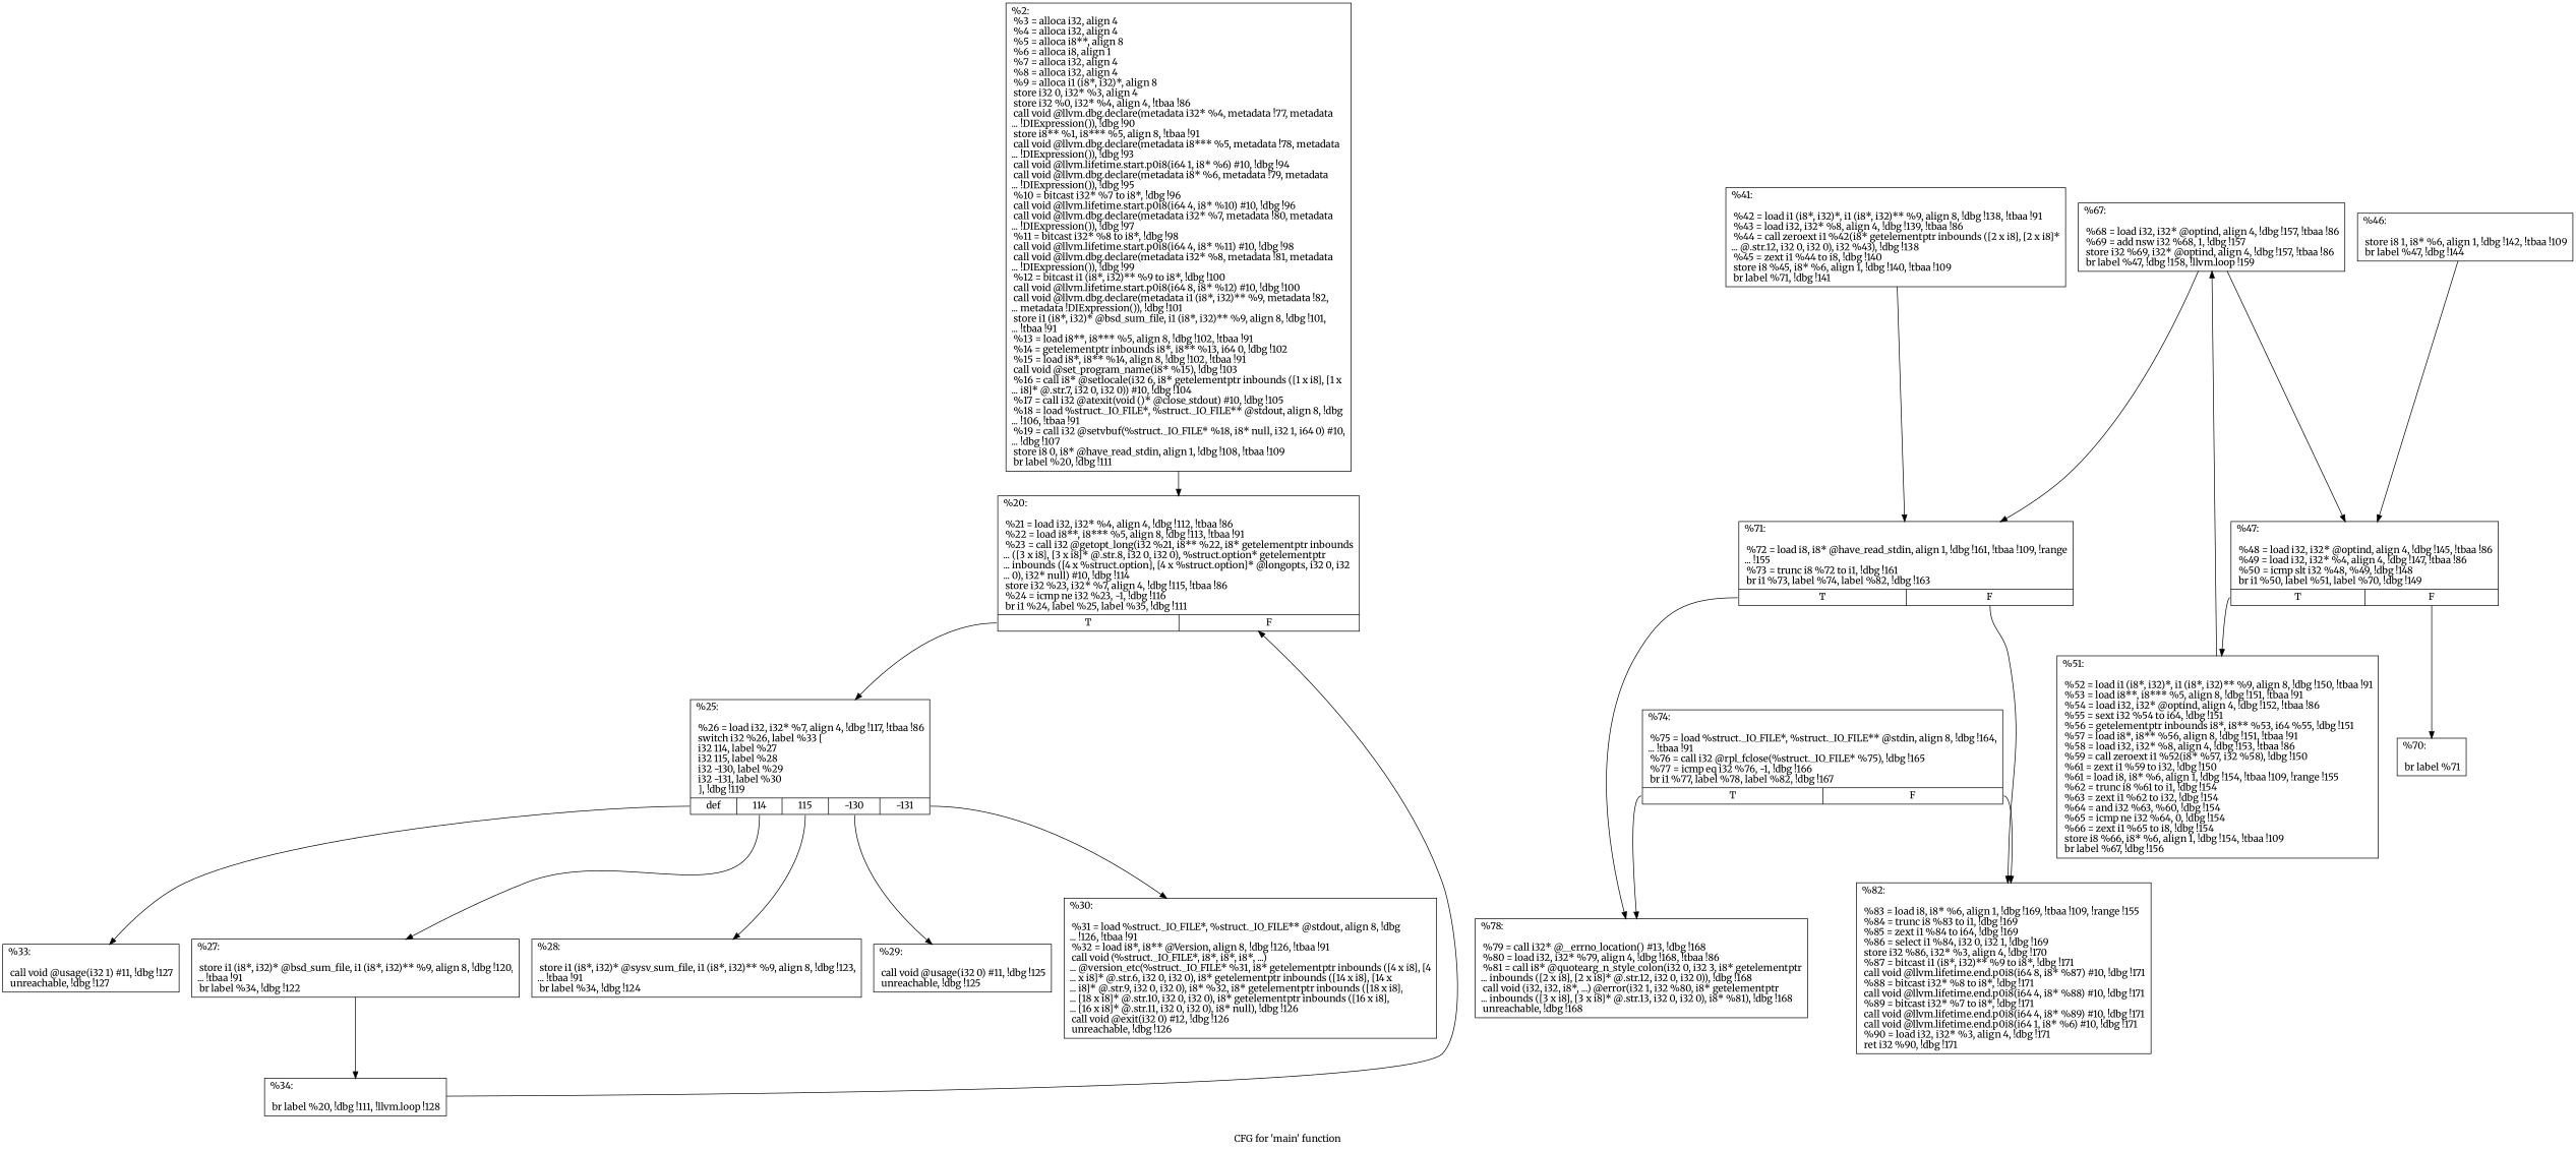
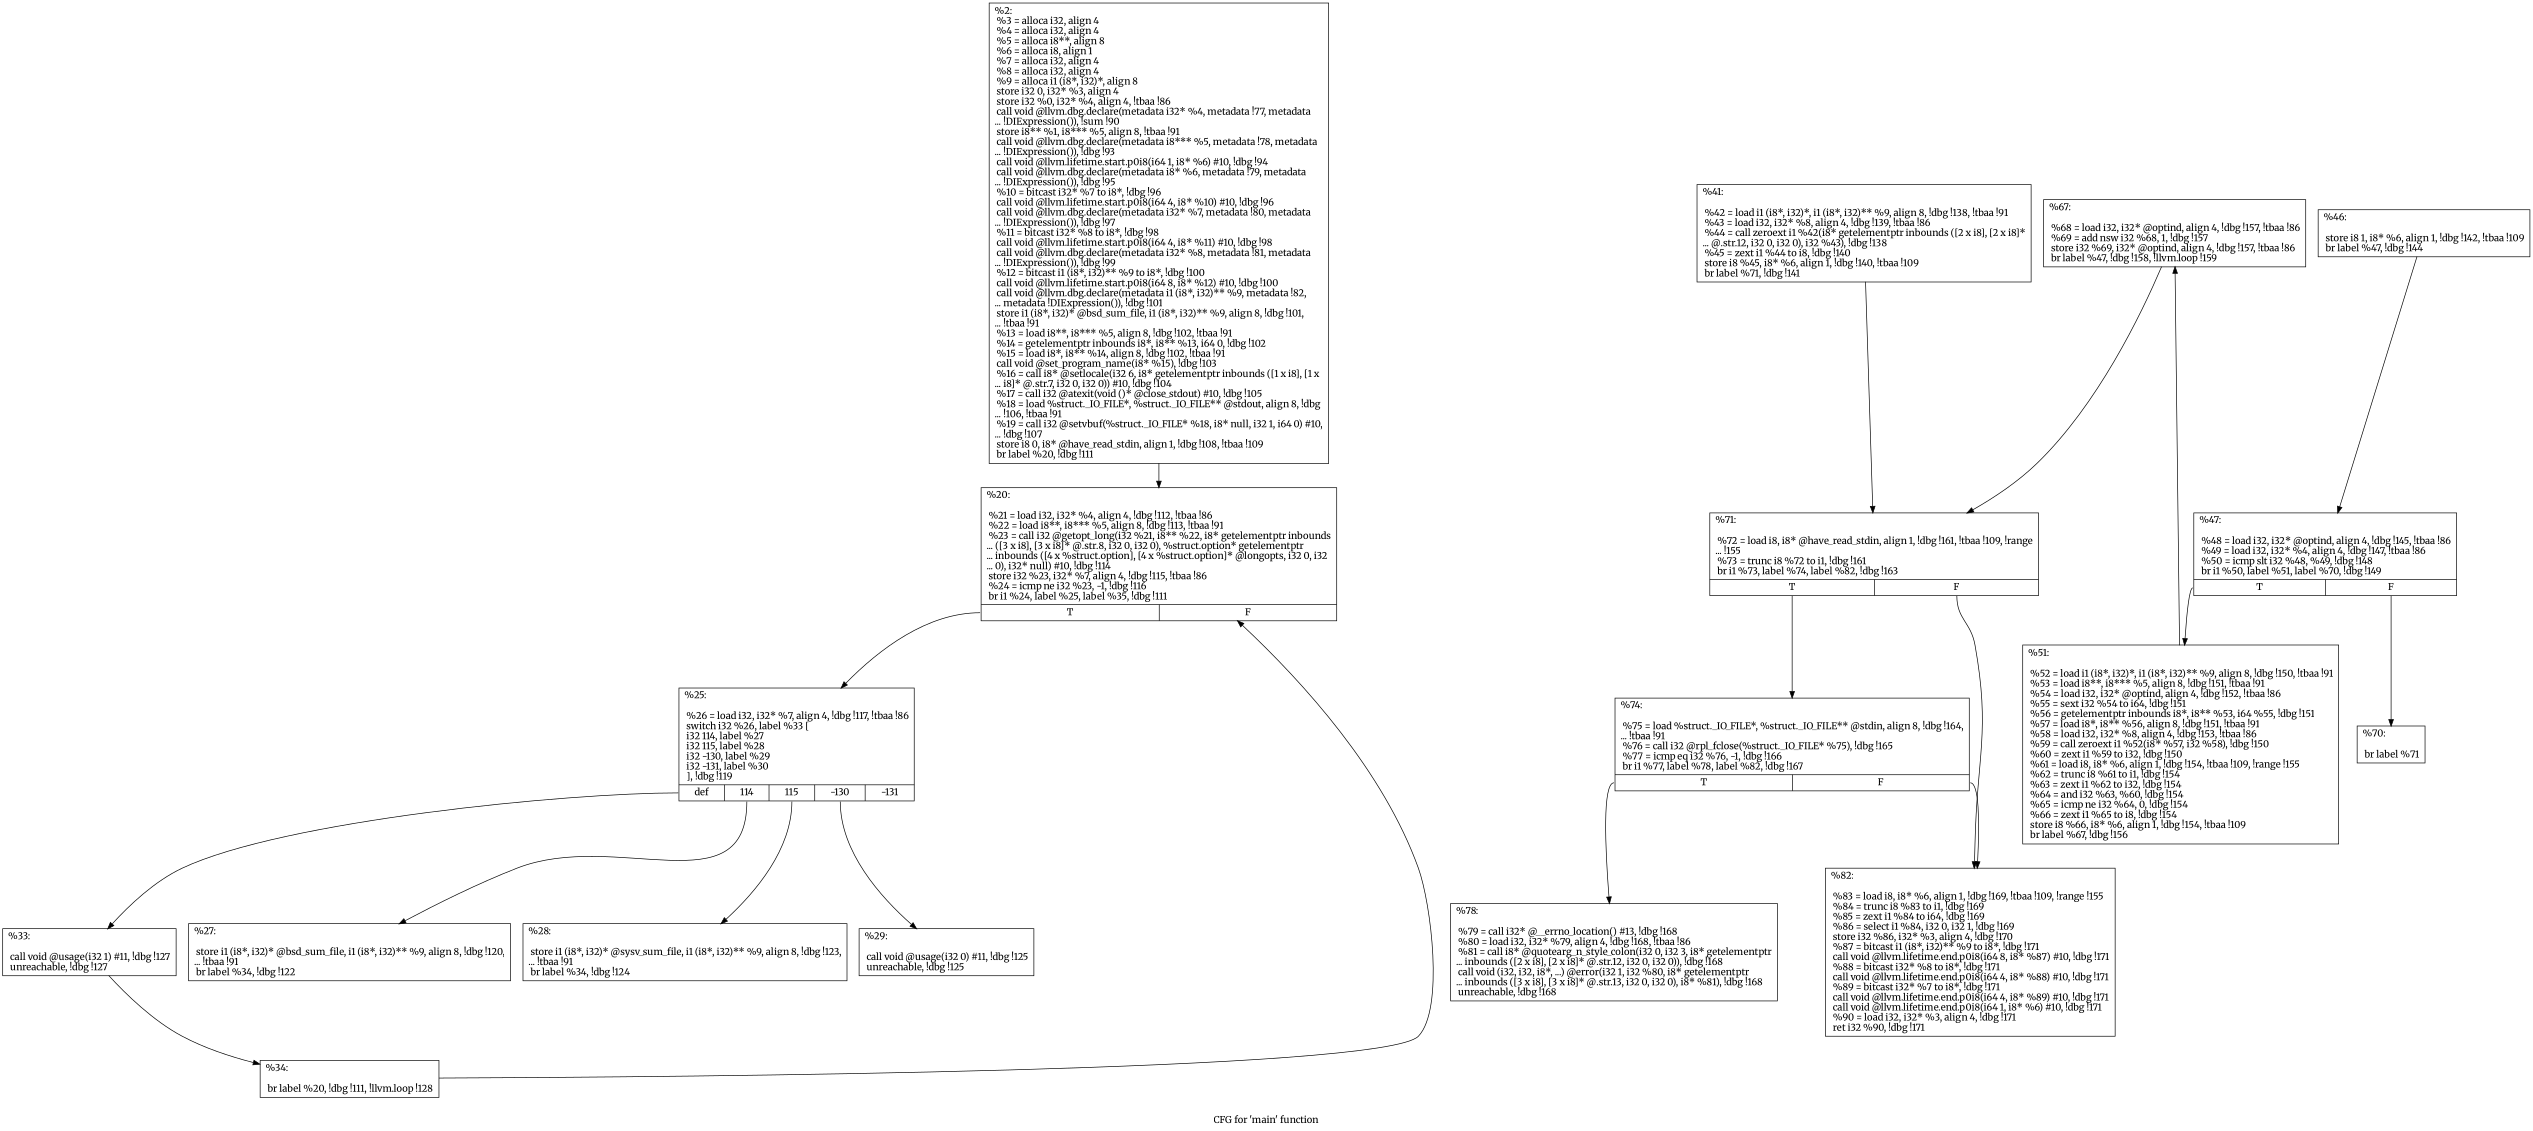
  digraph {
    fontname=Merriweather
    label="CFG for 'main' function"
    node [fontname=Merriweather shape=record]
    edge [fontname=Merriweather]
-   n1 [label="{%2:\l  %3 = alloca i32, align 4\l  %4 = alloca i32, align 4\l  %5 = alloca i8**, align 8\l  %6 = alloca i8, align 1\l  %7 = alloca i32, align 4\l  %8 = alloca i32, align 4\l  %9 = alloca i1 (i8*, i32)*, align 8\l  store i32 0, i32* %3, align 4\l  store i32 %0, i32* %4, align 4, !tbaa !86\l  call void @llvm.dbg.declare(metadata i32* %4, metadata !77, metadata\l... !DIExpression()), !dbg !90\l  store i8** %1, i8*** %5, align 8, !tbaa !91\l  call void @llvm.dbg.declare(metadata i8*** %5, metadata !78, metadata\l... !DIExpression()), !dbg !93\l  call void @llvm.lifetime.start.p0i8(i64 1, i8* %6) #10, !dbg !94\l  call void @llvm.dbg.declare(metadata i8* %6, metadata !79, metadata\l... !DIExpression()), !dbg !95\l  %10 = bitcast i32* %7 to i8*, !dbg !96\l  call void @llvm.lifetime.start.p0i8(i64 4, i8* %10) #10, !dbg !96\l  call void @llvm.dbg.declare(metadata i32* %7, metadata !80, metadata\l... !DIExpression()), !dbg !97\l  %11 = bitcast i32* %8 to i8*, !dbg !98\l  call void @llvm.lifetime.start.p0i8(i64 4, i8* %11) #10, !dbg !98\l  call void @llvm.dbg.declare(metadata i32* %8, metadata !81, metadata\l... !DIExpression()), !dbg !99\l  %12 = bitcast i1 (i8*, i32)** %9 to i8*, !dbg !100\l  call void @llvm.lifetime.start.p0i8(i64 8, i8* %12) #10, !dbg !100\l  call void @llvm.dbg.declare(metadata i1 (i8*, i32)** %9, metadata !82,\l... metadata !DIExpression()), !dbg !101\l  store i1 (i8*, i32)* @bsd_sum_file, i1 (i8*, i32)** %9, align 8, !dbg !101,\l... !tbaa !91\l  %13 = load i8**, i8*** %5, align 8, !dbg !102, !tbaa !91\l  %14 = getelementptr inbounds i8*, i8** %13, i64 0, !dbg !102\l  %15 = load i8*, i8** %14, align 8, !dbg !102, !tbaa !91\l  call void @set_program_name(i8* %15), !dbg !103\l  %16 = call i8* @setlocale(i32 6, i8* getelementptr inbounds ([1 x i8], [1 x\l... i8]* @.str.7, i32 0, i32 0)) #10, !dbg !104\l  %17 = call i32 @atexit(void ()* @close_stdout) #10, !dbg !105\l  %18 = load %struct._IO_FILE*, %struct._IO_FILE** @stdout, align 8, !dbg\l... !106, !tbaa !91\l  %19 = call i32 @setvbuf(%struct._IO_FILE* %18, i8* null, i32 1, i64 0) #10,\l... !dbg !107\l  store i8 0, i8* @have_read_stdin, align 1, !dbg !108, !tbaa !109\l  br label %20, !dbg !111\l}"]
+   n1 [label="{%2:\l  %3 = alloca i32, align 4\l  %4 = alloca i32, align 4\l  %5 = alloca i8**, align 8\l  %6 = alloca i8, align 1\l  %7 = alloca i32, align 4\l  %8 = alloca i32, align 4\l  %9 = alloca i1 (i8*, i32)*, align 8\l  store i32 0, i32* %3, align 4\l  store i32 %0, i32* %4, align 4, !tbaa !86\l  call void @llvm.dbg.declare(metadata i32* %4, metadata !77, metadata\l... !DIExpression()), !sum !90\l  store i8** %1, i8*** %5, align 8, !tbaa !91\l  call void @llvm.dbg.declare(metadata i8*** %5, metadata !78, metadata\l... !DIExpression()), !dbg !93\l  call void @llvm.lifetime.start.p0i8(i64 1, i8* %6) #10, !dbg !94\l  call void @llvm.dbg.declare(metadata i8* %6, metadata !79, metadata\l... !DIExpression()), !dbg !95\l  %10 = bitcast i32* %7 to i8*, !dbg !96\l  call void @llvm.lifetime.start.p0i8(i64 4, i8* %10) #10, !dbg !96\l  call void @llvm.dbg.declare(metadata i32* %7, metadata !80, metadata\l... !DIExpression()), !dbg !97\l  %11 = bitcast i32* %8 to i8*, !dbg !98\l  call void @llvm.lifetime.start.p0i8(i64 4, i8* %11) #10, !dbg !98\l  call void @llvm.dbg.declare(metadata i32* %8, metadata !81, metadata\l... !DIExpression()), !dbg !99\l  %12 = bitcast i1 (i8*, i32)** %9 to i8*, !dbg !100\l  call void @llvm.lifetime.start.p0i8(i64 8, i8* %12) #10, !dbg !100\l  call void @llvm.dbg.declare(metadata i1 (i8*, i32)** %9, metadata !82,\l... metadata !DIExpression()), !dbg !101\l  store i1 (i8*, i32)* @bsd_sum_file, i1 (i8*, i32)** %9, align 8, !dbg !101,\l... !tbaa !91\l  %13 = load i8**, i8*** %5, align 8, !dbg !102, !tbaa !91\l  %14 = getelementptr inbounds i8*, i8** %13, i64 0, !dbg !102\l  %15 = load i8*, i8** %14, align 8, !dbg !102, !tbaa !91\l  call void @set_program_name(i8* %15), !dbg !103\l  %16 = call i8* @setlocale(i32 6, i8* getelementptr inbounds ([1 x i8], [1 x\l... i8]* @.str.7, i32 0, i32 0)) #10, !dbg !104\l  %17 = call i32 @atexit(void ()* @close_stdout) #10, !dbg !105\l  %18 = load %struct._IO_FILE*, %struct._IO_FILE** @stdout, align 8, !dbg\l... !106, !tbaa !91\l  %19 = call i32 @setvbuf(%struct._IO_FILE* %18, i8* null, i32 1, i64 0) #10,\l... !dbg !107\l  store i8 0, i8* @have_read_stdin, align 1, !dbg !108, !tbaa !109\l  br label %20, !dbg !111\l}"]
    n2 [label="{%20:\l\l  %21 = load i32, i32* %4, align 4, !dbg !112, !tbaa !86\l  %22 = load i8**, i8*** %5, align 8, !dbg !113, !tbaa !91\l  %23 = call i32 @getopt_long(i32 %21, i8** %22, i8* getelementptr inbounds\l... ([3 x i8], [3 x i8]* @.str.8, i32 0, i32 0), %struct.option* getelementptr\l... inbounds ([4 x %struct.option], [4 x %struct.option]* @longopts, i32 0, i32\l... 0), i32* null) #10, !dbg !114\l  store i32 %23, i32* %7, align 4, !dbg !115, !tbaa !86\l  %24 = icmp ne i32 %23, -1, !dbg !116\l  br i1 %24, label %25, label %35, !dbg !111\l|{<s0>T|<s1>F}}"]
    n3 [label="{%25:\l\l  %26 = load i32, i32* %7, align 4, !dbg !117, !tbaa !86\l  switch i32 %26, label %33 [\l    i32 114, label %27\l    i32 115, label %28\l    i32 -130, label %29\l    i32 -131, label %30\l  ], !dbg !119\l|{<s0>def|<s1>114|<s2>115|<s3>-130|<s4>-131}}"]
    n4 [label="{%33:\l\l  call void @usage(i32 1) #11, !dbg !127\l  unreachable, !dbg !127\l}"]
    n5 [label="{%27:\l\l  store i1 (i8*, i32)* @bsd_sum_file, i1 (i8*, i32)** %9, align 8, !dbg !120,\l... !tbaa !91\l  br label %34, !dbg !122\l}"]
    n6 [label="{%28:\l\l  store i1 (i8*, i32)* @sysv_sum_file, i1 (i8*, i32)** %9, align 8, !dbg !123,\l... !tbaa !91\l  br label %34, !dbg !124\l}"]
    n7 [label="{%29:\l\l  call void @usage(i32 0) #11, !dbg !125\l  unreachable, !dbg !125\l}"]
-   n8 [label="{%30:\l\l  %31 = load %struct._IO_FILE*, %struct._IO_FILE** @stdout, align 8, !dbg\l... !126, !tbaa !91\l  %32 = load i8*, i8** @Version, align 8, !dbg !126, !tbaa !91\l  call void (%struct._IO_FILE*, i8*, i8*, i8*, ...)\l... @version_etc(%struct._IO_FILE* %31, i8* getelementptr inbounds ([4 x i8], [4\l... x i8]* @.str.6, i32 0, i32 0), i8* getelementptr inbounds ([14 x i8], [14 x\l... i8]* @.str.9, i32 0, i32 0), i8* %32, i8* getelementptr inbounds ([18 x i8],\l... [18 x i8]* @.str.10, i32 0, i32 0), i8* getelementptr inbounds ([16 x i8],\l... [16 x i8]* @.str.11, i32 0, i32 0), i8* null), !dbg !126\l  call void @exit(i32 0) #12, !dbg !126\l  unreachable, !dbg !126\l}"]
    n9 [label="{%34:\l\l  br label %20, !dbg !111, !llvm.loop !128\l}"]
    n10 [label="{%41:\l\l  %42 = load i1 (i8*, i32)*, i1 (i8*, i32)** %9, align 8, !dbg !138, !tbaa !91\l  %43 = load i32, i32* %8, align 4, !dbg !139, !tbaa !86\l  %44 = call zeroext i1 %42(i8* getelementptr inbounds ([2 x i8], [2 x i8]*\l... @.str.12, i32 0, i32 0), i32 %43), !dbg !138\l  %45 = zext i1 %44 to i8, !dbg !140\l  store i8 %45, i8* %6, align 1, !dbg !140, !tbaa !109\l  br label %71, !dbg !141\l}"]
    n11 [label="{%71:\l\l  %72 = load i8, i8* @have_read_stdin, align 1, !dbg !161, !tbaa !109, !range\l... !155\l  %73 = trunc i8 %72 to i1, !dbg !161\l  br i1 %73, label %74, label %82, !dbg !163\l|{<s0>T|<s1>F}}"]
    n12 [label="{%46:\l\l  store i8 1, i8* %6, align 1, !dbg !142, !tbaa !109\l  br label %47, !dbg !144\l}"]
    n13 [label="{%47:\l\l  %48 = load i32, i32* @optind, align 4, !dbg !145, !tbaa !86\l  %49 = load i32, i32* %4, align 4, !dbg !147, !tbaa !86\l  %50 = icmp slt i32 %48, %49, !dbg !148\l  br i1 %50, label %51, label %70, !dbg !149\l|{<s0>T|<s1>F}}"]
    n14 [label="{%74:\l\l  %75 = load %struct._IO_FILE*, %struct._IO_FILE** @stdin, align 8, !dbg !164,\l... !tbaa !91\l  %76 = call i32 @rpl_fclose(%struct._IO_FILE* %75), !dbg !165\l  %77 = icmp eq i32 %76, -1, !dbg !166\l  br i1 %77, label %78, label %82, !dbg !167\l|{<s0>T|<s1>F}}"]
    n15 [label="{%82:\l\l  %83 = load i8, i8* %6, align 1, !dbg !169, !tbaa !109, !range !155\l  %84 = trunc i8 %83 to i1, !dbg !169\l  %85 = zext i1 %84 to i64, !dbg !169\l  %86 = select i1 %84, i32 0, i32 1, !dbg !169\l  store i32 %86, i32* %3, align 4, !dbg !170\l  %87 = bitcast i1 (i8*, i32)** %9 to i8*, !dbg !171\l  call void @llvm.lifetime.end.p0i8(i64 8, i8* %87) #10, !dbg !171\l  %88 = bitcast i32* %8 to i8*, !dbg !171\l  call void @llvm.lifetime.end.p0i8(i64 4, i8* %88) #10, !dbg !171\l  %89 = bitcast i32* %7 to i8*, !dbg !171\l  call void @llvm.lifetime.end.p0i8(i64 4, i8* %89) #10, !dbg !171\l  call void @llvm.lifetime.end.p0i8(i64 1, i8* %6) #10, !dbg !171\l  %90 = load i32, i32* %3, align 4, !dbg !171\l  ret i32 %90, !dbg !171\l}"]
-   n16 [label="{%51:\l\l  %52 = load i1 (i8*, i32)*, i1 (i8*, i32)** %9, align 8, !dbg !150, !tbaa !91\l  %53 = load i8**, i8*** %5, align 8, !dbg !151, !tbaa !91\l  %54 = load i32, i32* @optind, align 4, !dbg !152, !tbaa !86\l  %55 = sext i32 %54 to i64, !dbg !151\l  %56 = getelementptr inbounds i8*, i8** %53, i64 %55, !dbg !151\l  %57 = load i8*, i8** %56, align 8, !dbg !151, !tbaa !91\l  %58 = load i32, i32* %8, align 4, !dbg !153, !tbaa !86\l  %59 = call zeroext i1 %52(i8* %57, i32 %58), !dbg !150\l  %61 = zext i1 %59 to i32, !dbg !150\l  %61 = load i8, i8* %6, align 1, !dbg !154, !tbaa !109, !range !155\l  %62 = trunc i8 %61 to i1, !dbg !154\l  %63 = zext i1 %62 to i32, !dbg !154\l  %64 = and i32 %63, %60, !dbg !154\l  %65 = icmp ne i32 %64, 0, !dbg !154\l  %66 = zext i1 %65 to i8, !dbg !154\l  store i8 %66, i8* %6, align 1, !dbg !154, !tbaa !109\l  br label %67, !dbg !156\l}"]
+   n16 [label="{%51:\l\l  %52 = load i1 (i8*, i32)*, i1 (i8*, i32)** %9, align 8, !dbg !150, !tbaa !91\l  %53 = load i8**, i8*** %5, align 8, !dbg !151, !tbaa !91\l  %54 = load i32, i32* @optind, align 4, !dbg !152, !tbaa !86\l  %55 = sext i32 %54 to i64, !dbg !151\l  %56 = getelementptr inbounds i8*, i8** %53, i64 %55, !dbg !151\l  %57 = load i8*, i8** %56, align 8, !dbg !151, !tbaa !91\l  %58 = load i32, i32* %8, align 4, !dbg !153, !tbaa !86\l  %59 = call zeroext i1 %52(i8* %57, i32 %58), !dbg !150\l  %60 = zext i1 %59 to i32, !dbg !150\l  %61 = load i8, i8* %6, align 1, !dbg !154, !tbaa !109, !range !155\l  %62 = trunc i8 %61 to i1, !dbg !154\l  %63 = zext i1 %62 to i32, !dbg !154\l  %64 = and i32 %63, %60, !dbg !154\l  %65 = icmp ne i32 %64, 0, !dbg !154\l  %66 = zext i1 %65 to i8, !dbg !154\l  store i8 %66, i8* %6, align 1, !dbg !154, !tbaa !109\l  br label %67, !dbg !156\l}"]
    n17 [label="{%70:\l\l  br label %71\l}"]
    n18 [label="{%78:\l\l  %79 = call i32* @__errno_location() #13, !dbg !168\l  %80 = load i32, i32* %79, align 4, !dbg !168, !tbaa !86\l  %81 = call i8* @quotearg_n_style_colon(i32 0, i32 3, i8* getelementptr\l... inbounds ([2 x i8], [2 x i8]* @.str.12, i32 0, i32 0)), !dbg !168\l  call void (i32, i32, i8*, ...) @error(i32 1, i32 %80, i8* getelementptr\l... inbounds ([3 x i8], [3 x i8]* @.str.13, i32 0, i32 0), i8* %81), !dbg !168\l  unreachable, !dbg !168\l}"]
    n19 [label="{%67:\l\l  %68 = load i32, i32* @optind, align 4, !dbg !157, !tbaa !86\l  %69 = add nsw i32 %68, 1, !dbg !157\l  store i32 %69, i32* @optind, align 4, !dbg !157, !tbaa !86\l  br label %47, !dbg !158, !llvm.loop !159\l}"]
    n1 -> n2
    n2 -> n3 [tailport=s0]
    n3 -> n4 [tailport=s0]
    n3 -> n5 [tailport=s1]
    n3 -> n6 [tailport=s2]
    n3 -> n7 [tailport=s3]
-   n3 -> n8 [tailport=s4]
-   n5 -> n9
+   n4 -> n9
    n9 -> n2
    n10 -> n11
-   n11 -> n18 [tailport=s0]
+   n11 -> n14 [tailport=s0]
    n11 -> n15 [tailport=s1]
    n12 -> n13
    n13 -> n16 [tailport=s0]
    n13 -> n17 [tailport=s1]
    n14 -> n15 [tailport=s1]
    n14 -> n18 [tailport=s0]
    n16 -> n19
    n19 -> n11
-   n19 -> n13
  }
